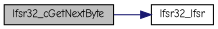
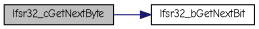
  digraph {
    rankdir=LR
    fontname="Comic Neue"
    node [color=black fontname="Comic Neue" fontsize=10 shape=record]
    n1 [fillcolor=grey75 fontcolor=black height=0.2 label=lfsr32_cGetNextByte style=filled width=0.4]
-   n2 [height=0.2 label=lfsr32_lfsr width=0.4]
+   n2 [height=0.2 label=lfsr32_bGetNextBit width=0.4]
    n1 -> n2 [color=midnightblue fontname="Comic Neue" fontsize=10 labelfontname=Helvetica labelfontsize=10 style=solid]
  }
